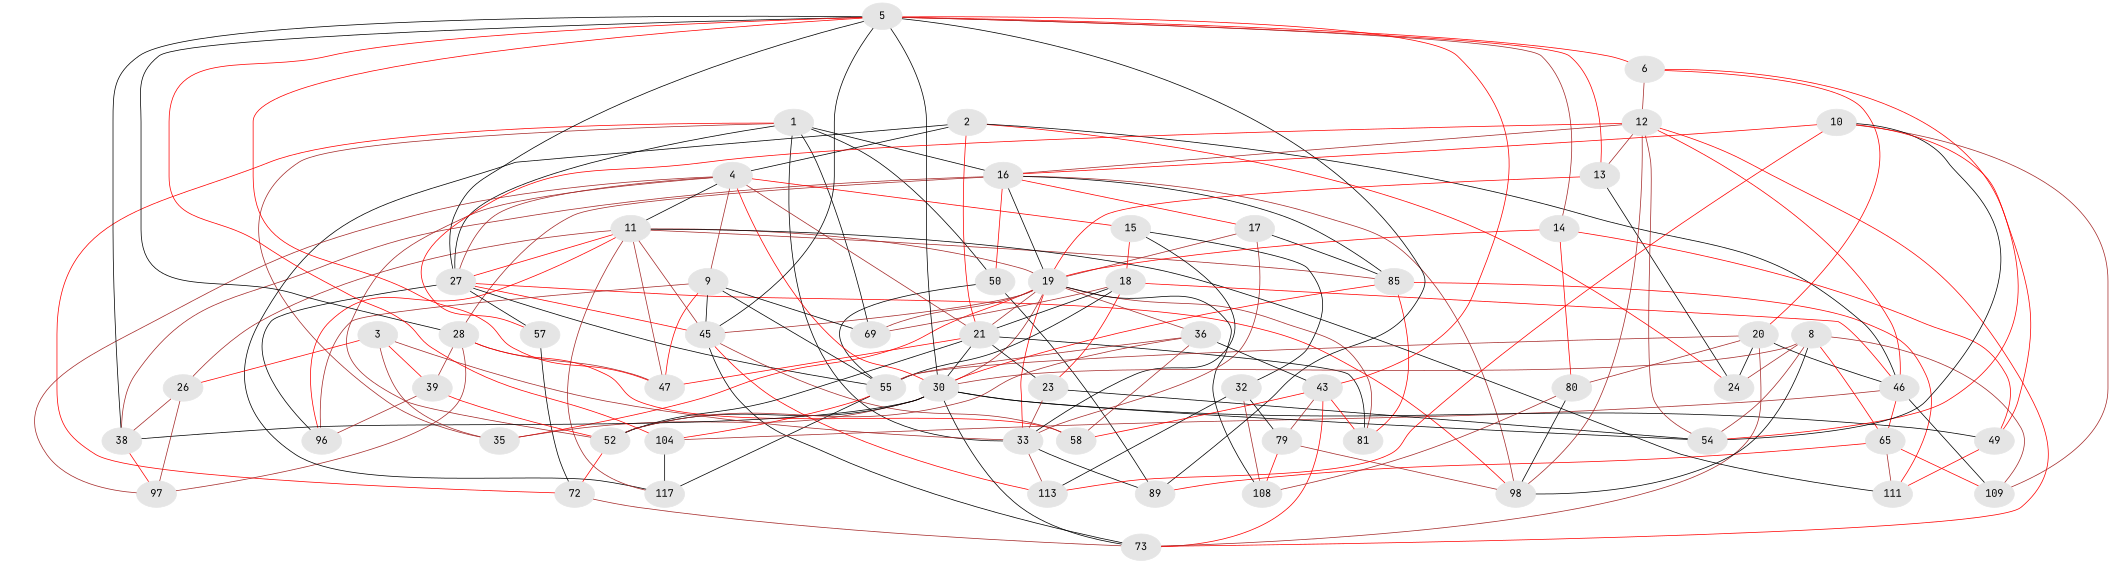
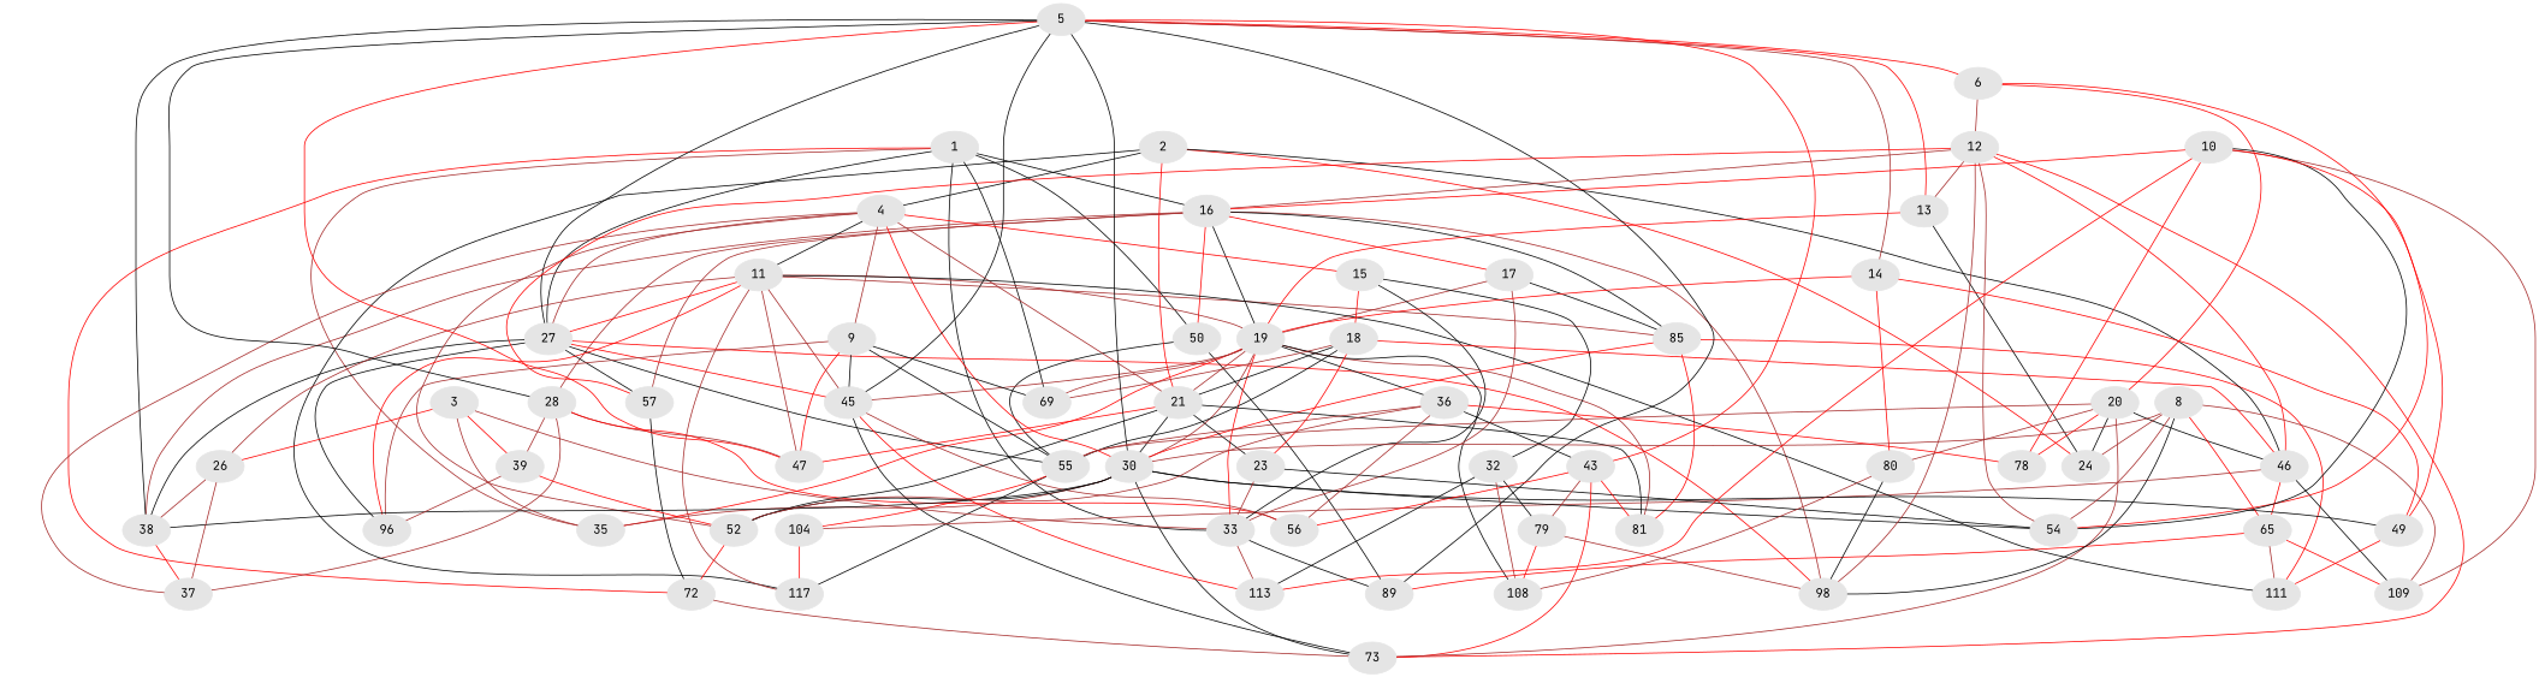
  graph {
    fontname="JetBrains Mono"
    node [color=gray90 fontname="JetBrains Mono" style=filled]
    edge [color=brown fontname="JetBrains Mono"]
    1 [super="+91+51"]
    16 [super="+86+48"]
    27 [super="+118+29"]
    33 [super="+123+90"]
    35
    50
    69
    72
    28 [super="+124"]
    38 [super="+119+103"]
    98 [super="+99"]
    19 [super="+31+53+37+115"]
    n13 [label=85 super="+87"]
    57
    17
    45 [super="+70"]
    55 [super="+64"]
    96
    89
    113
    73 [super="+75"]
    2 [super="+7"]
    4 [super="+67"]
    21 [super="+22+63+83"]
    24
    46 [super="+107+68"]
    117
    9 [super="+42"]
    11 [super="+66+62"]
    15
    30 [super="+61+44+74"]
    52 [super="+93"]
-   97
+   97 [label=37]
    47 [super="+101"]
    23
    81
    104
    65 [super="+102"]
    109
    3
    26
    39
    111
    18 [super="+100"]
    32
    54 [super="+121"]
    49
    5 [super="+34"]
    6
    13
    14
    43 [super="+82"]
    12 [super="+106+95"]
    20 [super="+94+110"]
    80
-   58
+   58 [label=56]
    79
+   78
    8 [super="+76"]
    10 [super="+88"]
    36 [super="+116"]
    108
    1 -- 16 [color=black weight=2]
    1 -- 27 [color=black]
    1 -- 33 [color=black]
    1 -- 35
    1 -- 50 [color=black]
    1 -- 69 [color=black]
    1 -- 72 [color=red]
    16 -- 50 [color=red]
    16 -- 28
    16 -- 38 [weight=3]
    16 -- 98
    16 -- 19 [color=black]
    16 -- n13 [color=black]
+   16 -- 57
    16 -- 17 [color=red]
+   27 -- 38 [color=black]
    27 -- 98 [color=red]
    27 -- 57 [color=black]
    27 -- 45 [color=red]
    27 -- 55 [color=black]
    27 -- 96 [color=black]
    33 -- 89 [color=black]
    33 -- 113
    50 -- 55 [color=black]
    50 -- 89 [color=black]
    72 -- 73
    28 -- 97
    28 -- 47
    28 -- 39
    28 -- 58 [color=red]
    38 -- 97 [color=red]
    19 -- 33 [color=red]
    19 -- 35 [color=red]
    19 -- 69
    19 -- 45
    19 -- 21
    19 -- 30
    19 -- 81
-   19 -- 36
+   19 -- 36 [color=black]
    19 -- 108 [color=black]
    n13 -- 30 [color=red]
    n13 -- 81 [color=red]
    n13 -- 111 [color=red]
    57 -- 72 [color=black]
    17 -- 33
    17 -- 19
    17 -- n13 [color=black]
    45 -- 113 [color=red]
    45 -- 73 [color=black]
    45 -- 58
    55 -- 117 [color=black]
    55 -- 104 [color=red]
    2 -- 4 [color=black weight=2]
    2 -- 21 [color=red]
    2 -- 24 [color=red]
    2 -- 46 [color=black]
    2 -- 117 [color=black]
    4 -- 27
    4 -- 21
    4 -- 9
    4 -- 11 [color=black]
    4 -- 15 [color=red]
    4 -- 30 [color=red]
    4 -- 52
    4 -- 97
    21 -- 30 [color=black]
    21 -- 52 [color=black]
    21 -- 47 [color=red weight=2]
    21 -- 23 [color=black]
    21 -- 81 [color=black]
    46 -- 104
    46 -- 65 [color=red weight=2]
    46 -- 109 [color=black]
    9 -- 69 [color=black]
    9 -- 45 [color=black]
    9 -- 55 [color=black]
    9 -- 96
    9 -- 47 [color=red]
    11 -- 27 [color=red]
    11 -- 19
    11 -- n13
    11 -- 45
    11 -- 96 [color=red]
    11 -- 117
    11 -- 47
    11 -- 26
    11 -- 111 [color=black]
    15 -- 33 [color=black]
    15 -- 18 [color=red]
    15 -- 32 [color=black]
    30 -- 35
    30 -- 38 [color=black]
    30 -- 73 [color=black]
    30 -- 52 [color=black]
    30 -- 54 [color=black]
    30 -- 49 [color=black]
    52 -- 72 [color=red]
    23 -- 33
    23 -- 54 [color=black]
-   104 -- 117 [color=black]
+   104 -- 117 [color=red]
    65 -- 89 [color=red]
    65 -- 109 [color=red]
    65 -- 111
    3 -- 33
    3 -- 35
    3 -- 26 [color=red]
    3 -- 39 [color=red]
    26 -- 38
    26 -- 97
    39 -- 96
    39 -- 52 [color=red]
    18 -- 69
    18 -- 55 [color=black]
    18 -- 21 [color=black]
    18 -- 46 [color=red]
    18 -- 23 [color=red]
    32 -- 113 [color=black]
    32 -- 79 [color=black]
    32 -- 108
    49 -- 111 [color=red]
    5 -- 27 [color=black]
    5 -- 28 [color=black]
    5 -- 38 [color=black]
    5 -- 45 [color=black]
    5 -- 89 [color=black]
    5 -- 30 [color=black]
    5 -- 47 [color=red]
-   5 -- 104 [color=red]
    5 -- 6 [color=red]
    5 -- 13 [color=red]
    5 -- 14
    5 -- 43 [color=red]
    6 -- 54 [color=red]
    6 -- 12
    6 -- 20 [color=red]
    13 -- 19 [color=red]
    13 -- 24 [color=black]
    14 -- 19 [color=red]
    14 -- 49 [color=red]
    14 -- 80 [color=red]
    43 -- 73 [color=red]
    43 -- 81 [color=red]
    43 -- 58 [color=red]
    43 -- 79
    12 -- 16
    12 -- 98
    12 -- 57 [color=red]
    12 -- 73 [color=red]
    12 -- 46 [color=red]
    12 -- 54
    12 -- 13
    20 -- 55
    20 -- 73
    20 -- 24 [color=black]
    20 -- 46 [color=black]
    20 -- 80
+   20 -- 78 [color=red weight=2]
    80 -- 98 [color=black]
    80 -- 108
    79 -- 98
    79 -- 108 [color=red]
    8 -- 98 [color=black]
    8 -- 24
    8 -- 30
    8 -- 65 [color=red]
    8 -- 109
    8 -- 54
    10 -- 16 [color=red]
    10 -- 113 [color=red]
    10 -- 109
    10 -- 54 [color=black]
    10 -- 49 [color=red]
+   10 -- 78 [color=red]
    36 -- 55
    36 -- 52
    36 -- 43 [color=black]
    36 -- 58
+   36 -- 78 [color=red]
  }
